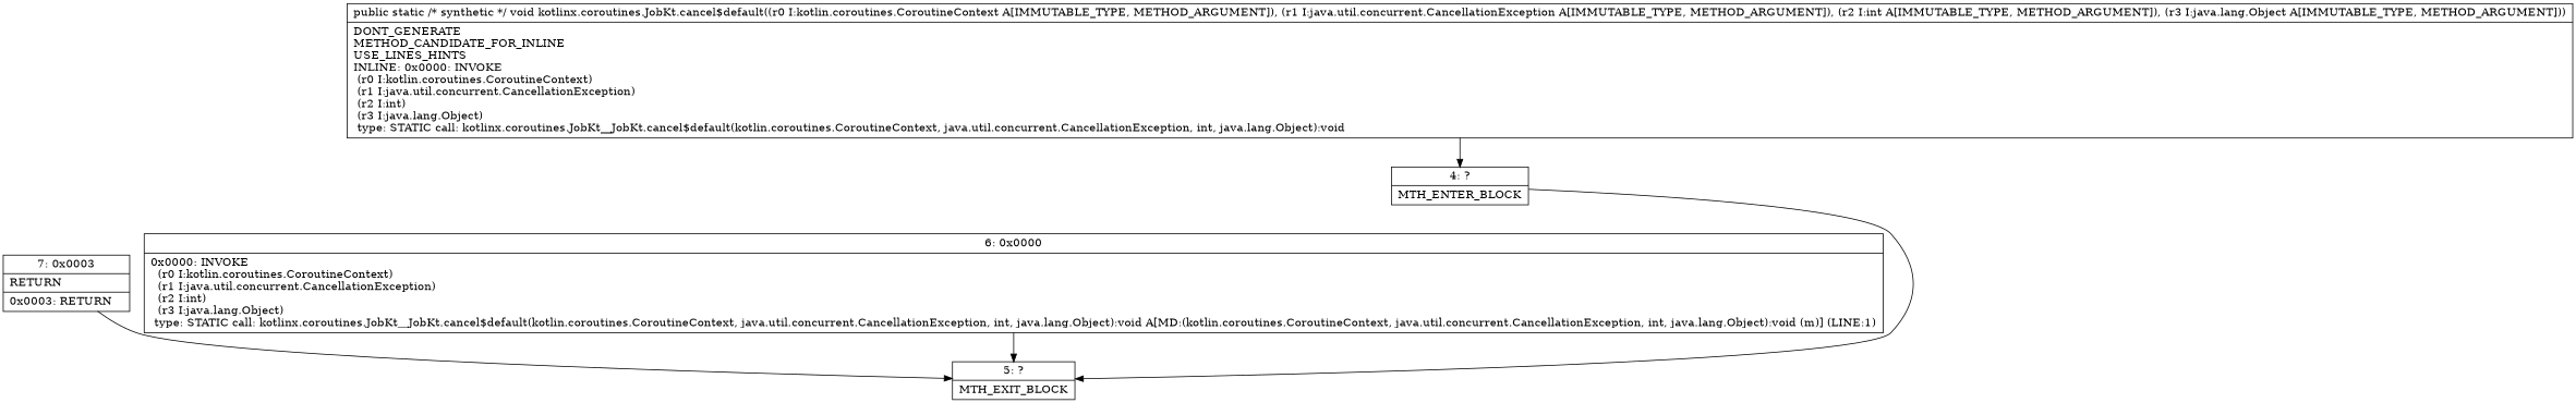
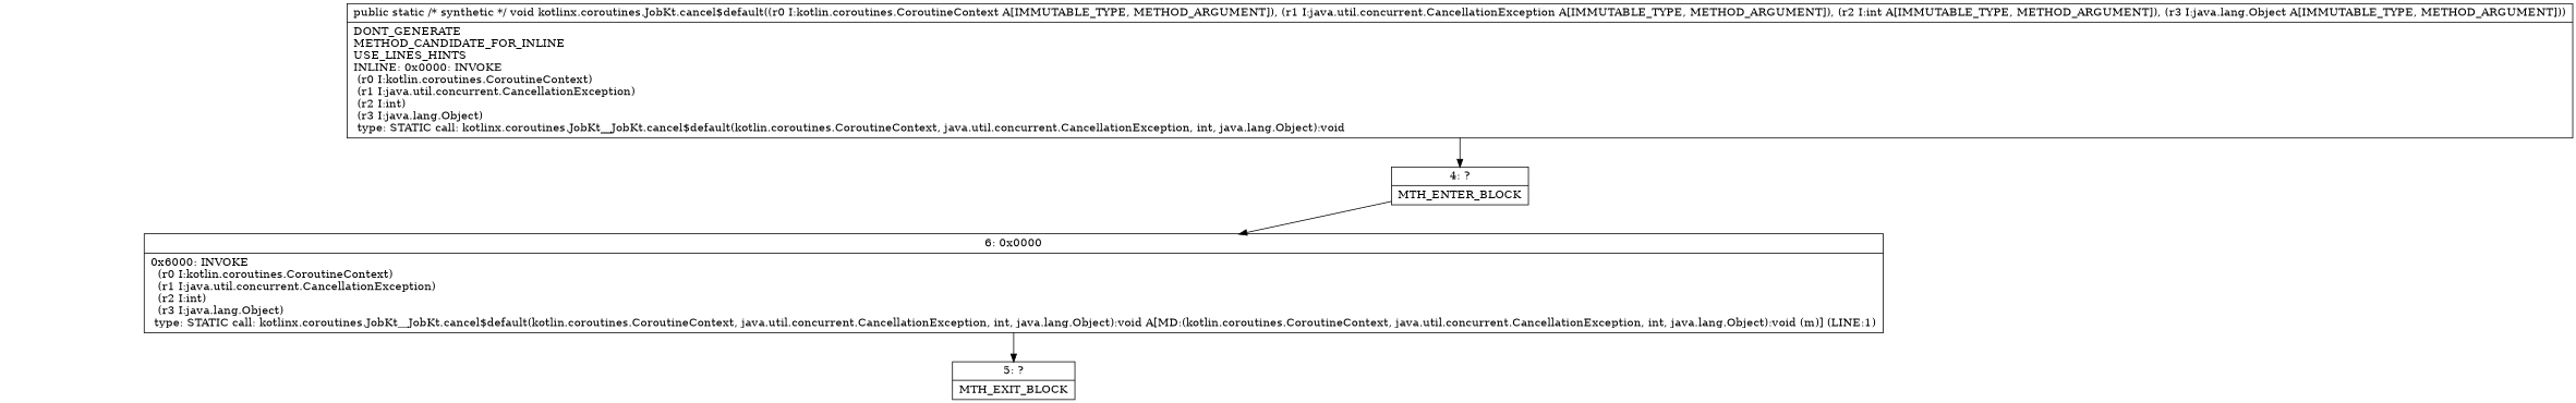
  digraph {
    node [shape=record]
    n1 [label="{4\:\ ?|MTH_ENTER_BLOCK\l}"]
-   n2 [label="{6\:\ 0x0000|0x0000: INVOKE  \l  (r0 I:kotlin.coroutines.CoroutineContext)\l  (r1 I:java.util.concurrent.CancellationException)\l  (r2 I:int)\l  (r3 I:java.lang.Object)\l type: STATIC call: kotlinx.coroutines.JobKt__JobKt.cancel$default(kotlin.coroutines.CoroutineContext, java.util.concurrent.CancellationException, int, java.lang.Object):void A[MD:(kotlin.coroutines.CoroutineContext, java.util.concurrent.CancellationException, int, java.lang.Object):void (m)] (LINE:1)\l}"]
+   n2 [label="{6\:\ 0x0000|0x6000: INVOKE  \l  (r0 I:kotlin.coroutines.CoroutineContext)\l  (r1 I:java.util.concurrent.CancellationException)\l  (r2 I:int)\l  (r3 I:java.lang.Object)\l type: STATIC call: kotlinx.coroutines.JobKt__JobKt.cancel$default(kotlin.coroutines.CoroutineContext, java.util.concurrent.CancellationException, int, java.lang.Object):void A[MD:(kotlin.coroutines.CoroutineContext, java.util.concurrent.CancellationException, int, java.lang.Object):void (m)] (LINE:1)\l}"]
    n3 [label="{5\:\ ?|MTH_EXIT_BLOCK\l}"]
-   n4 [label="{7\:\ 0x0003|RETURN\l|0x0003: RETURN   \l}"]
    n5 [label="{public static \/* synthetic *\/ void kotlinx.coroutines.JobKt.cancel$default((r0 I:kotlin.coroutines.CoroutineContext A[IMMUTABLE_TYPE, METHOD_ARGUMENT]), (r1 I:java.util.concurrent.CancellationException A[IMMUTABLE_TYPE, METHOD_ARGUMENT]), (r2 I:int A[IMMUTABLE_TYPE, METHOD_ARGUMENT]), (r3 I:java.lang.Object A[IMMUTABLE_TYPE, METHOD_ARGUMENT]))  | DONT_GENERATE\lMETHOD_CANDIDATE_FOR_INLINE\lUSE_LINES_HINTS\lINLINE: 0x0000: INVOKE  \l  (r0 I:kotlin.coroutines.CoroutineContext)\l  (r1 I:java.util.concurrent.CancellationException)\l  (r2 I:int)\l  (r3 I:java.lang.Object)\l type: STATIC call: kotlinx.coroutines.JobKt__JobKt.cancel$default(kotlin.coroutines.CoroutineContext, java.util.concurrent.CancellationException, int, java.lang.Object):void\l}"]
-   n1 -> n3
+   n1 -> n2
    n2 -> n3
-   n4 -> n3
    n5 -> n1
  }
